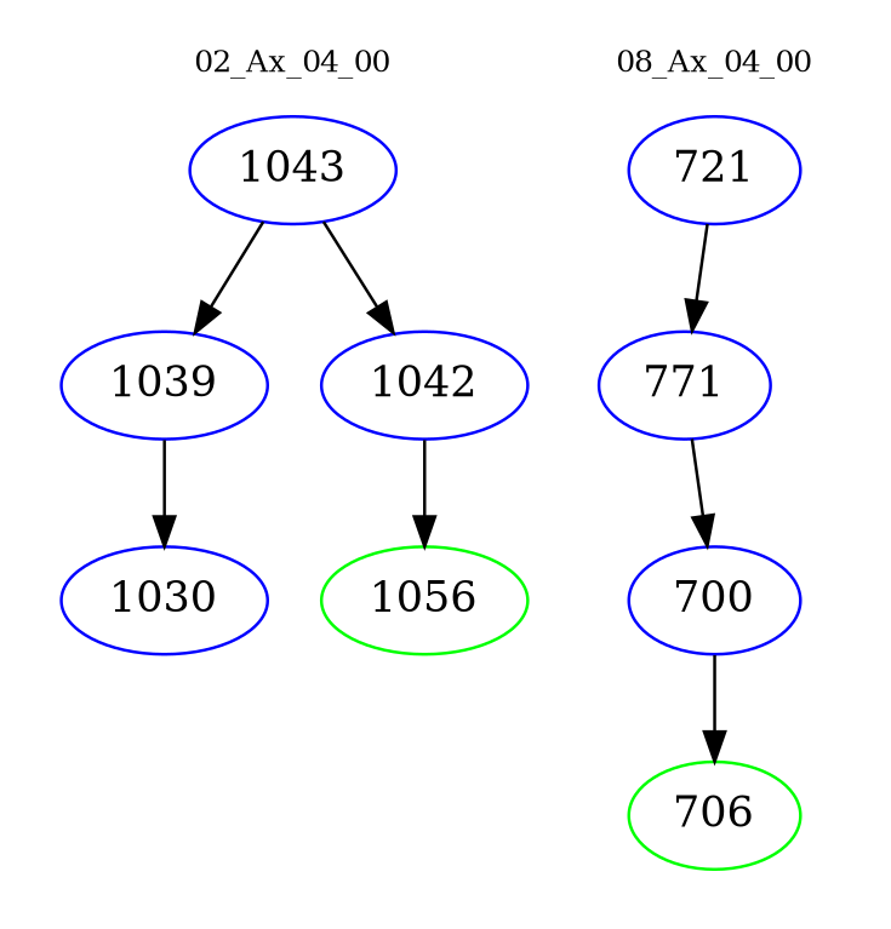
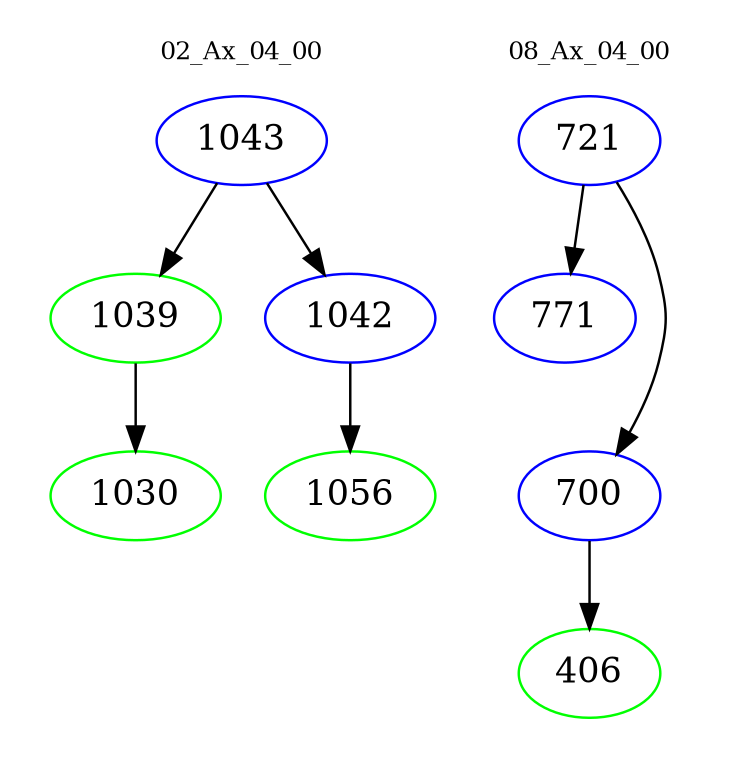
  digraph {
    node [color=blue]
    edge [color=black]
    n1 [label=1043]
-   n2 [label=1039]
+   n2 [color=green label=1039]
    n3 [label=1042]
-   n4 [label=1030]
+   n4 [color=green label=1030]
    n5 [color=green label=1056]
    n6 [label=721]
    n7 [label=771]
    n8 [label=700]
-   n9 [color=green label=706]
+   n9 [color=green label=406]
    subgraph cluster_1 {
      color=white
      fontsize=10
      label="02_Ax_04_00"
      n1
      n2
      n3
      n4
      n5
    }
    subgraph cluster_2 {
      color=white
      fontsize=10
      label="08_Ax_04_00"
      n6
      n7
      n8
      n9
    }
    n1 -> n2
    n1 -> n3
    n2 -> n4
    n3 -> n5
    n6 -> n7
-   n7 -> n8
+   n6 -> n8
    n8 -> n9
  }
